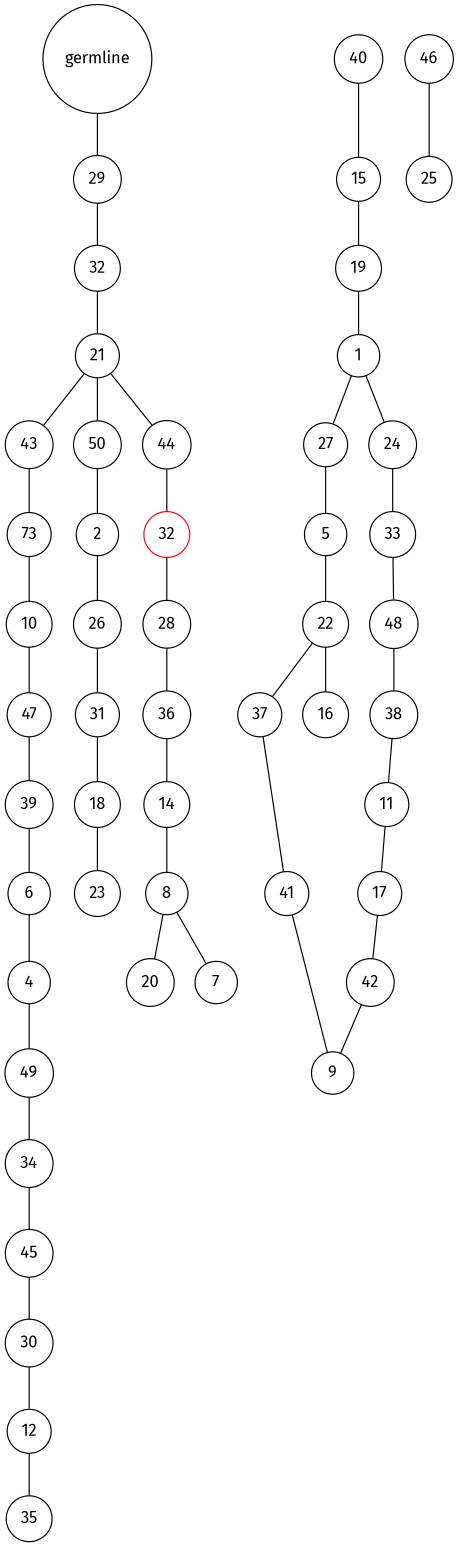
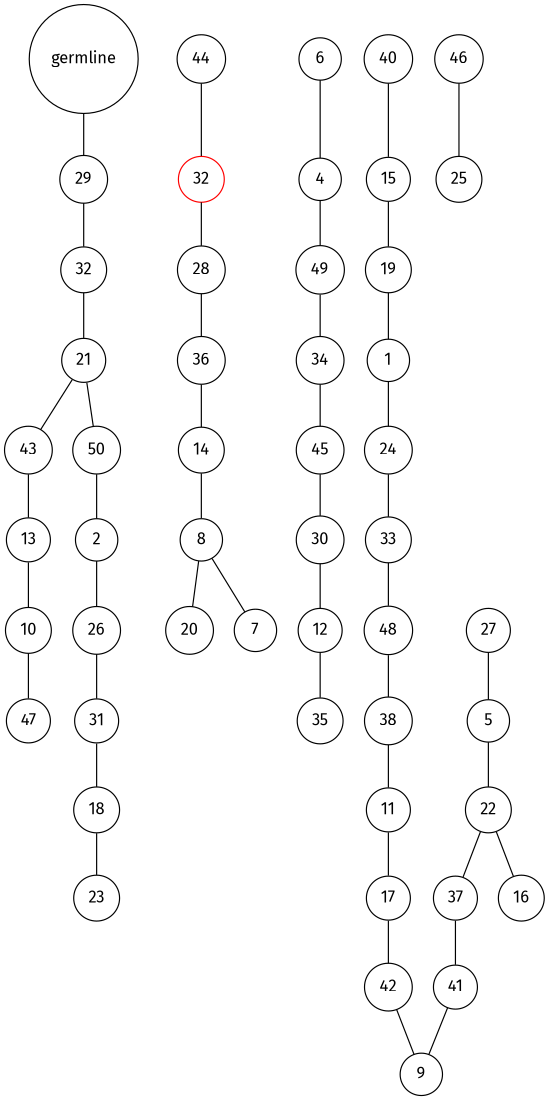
  graph {
    fontname="Fira Sans"
    rankdir=UD
    splines=line
    node [fontname="Fira Sans" shape=circle]
    edge [fontname="Fira Sans"]
    n1 [label=germline]
    n2 [label=29]
    n3 [label=32]
    n4 [label=21]
    n5 [label=43]
    n6 [label=50]
    n7 [label=44]
-   n8 [label=73]
+   n8 [label=13]
    n9 [label=2]
    n10 [color=red label=32]
    n11 [label=10]
    n12 [label=47]
-   n13 [label=39]
    n14 [label=6]
    n15 [label=4]
    n16 [label=49]
    n17 [label=34]
    n18 [label=45]
    n19 [label=30]
    n20 [label=12]
    n21 [label=35]
    n22 [label=37]
    n23 [label=41]
    n24 [label=9]
    n25 [label=26]
    n26 [label=31]
    n27 [label=18]
    n28 [label=23]
    n29 [label=40]
    n30 [label=15]
    n31 [label=19]
    n32 [label=1]
    n33 [label=27]
    n34 [label=24]
    n35 [label=5]
    n36 [label=33]
    n37 [label=22]
    n38 [label=16]
    n39 [label=48]
    n40 [label=38]
    n41 [label=11]
    n42 [label=17]
    n43 [label=42]
    n44 [label=46]
    n45 [label=25]
    n46 [label=28]
    n47 [label=36]
    n48 [label=14]
    n49 [label=8]
    n50 [label=20]
    n51 [label=7]
    n1 -- n2
    n2 -- n3
    n3 -- n4
    n4 -- n5
    n4 -- n6
-   n4 -- n7
    n5 -- n8
    n6 -- n9
    n7 -- n10
    n8 -- n11
    n9 -- n25
    n10 -- n46
    n11 -- n12
-   n12 -- n13
-   n13 -- n14
    n14 -- n15
    n15 -- n16
    n16 -- n17
    n17 -- n18
    n18 -- n19
    n19 -- n20
    n20 -- n21
    n22 -- n23
    n23 -- n24
    n25 -- n26
    n26 -- n27
    n27 -- n28
    n29 -- n30
    n30 -- n31
    n31 -- n32
-   n32 -- n33
    n32 -- n34
    n33 -- n35
    n34 -- n36
    n35 -- n37
    n36 -- n39
    n37 -- n22
    n37 -- n38
    n39 -- n40
    n40 -- n41
    n41 -- n42
    n42 -- n43
    n43 -- n24
    n44 -- n45
    n46 -- n47
    n47 -- n48
    n48 -- n49
    n49 -- n50
    n49 -- n51
  }
